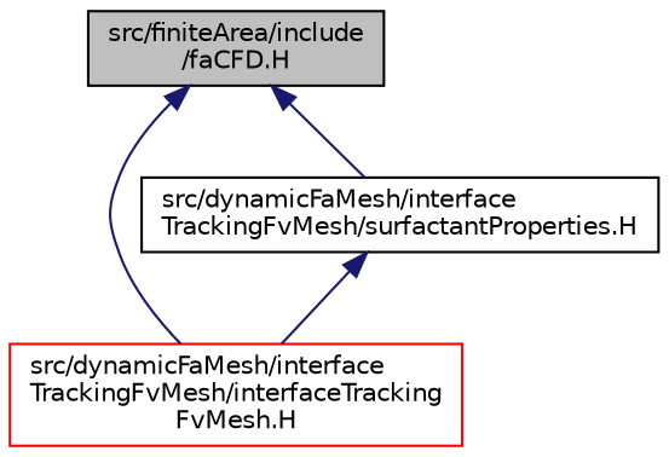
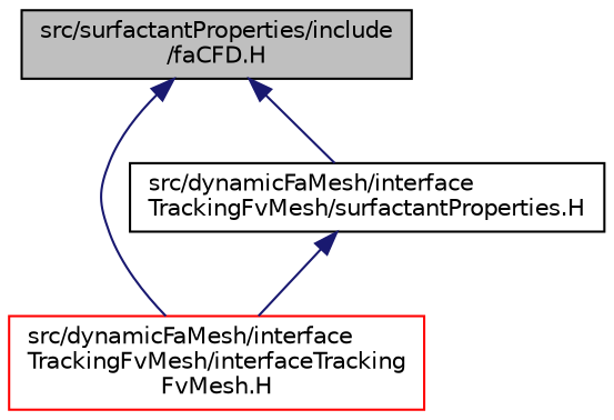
  digraph {
    node [color=black fontname=Helvetica fontsize=10 shape=record]
    edge [color=midnightblue dir=back fontname=Helvetica fontsize=10 labelfontname=Helvetica labelfontsize=10 style=solid]
-   n1 [fillcolor=grey75 fontcolor=black height=0.2 label="src/finiteArea/include\l/faCFD.H" style=filled width=0.4]
+   n1 [fillcolor=grey75 fontcolor=black height=0.2 label="src/surfactantProperties/include\l/faCFD.H" style=filled width=0.4]
    n2 [color=red height=0.2 label="src/dynamicFaMesh/interface\lTrackingFvMesh/interfaceTracking\lFvMesh.H" width=0.4]
    n3 [height=0.2 label="src/dynamicFaMesh/interface\lTrackingFvMesh/surfactantProperties.H" width=0.4]
    n1 -> n2
    n1 -> n3
    n3 -> n2
  }
